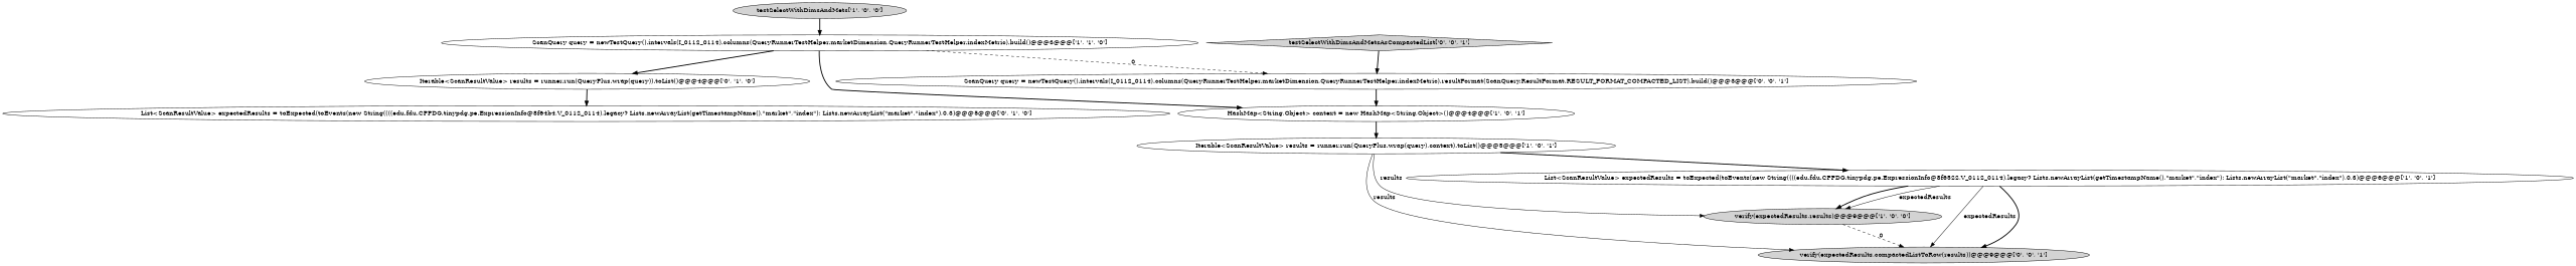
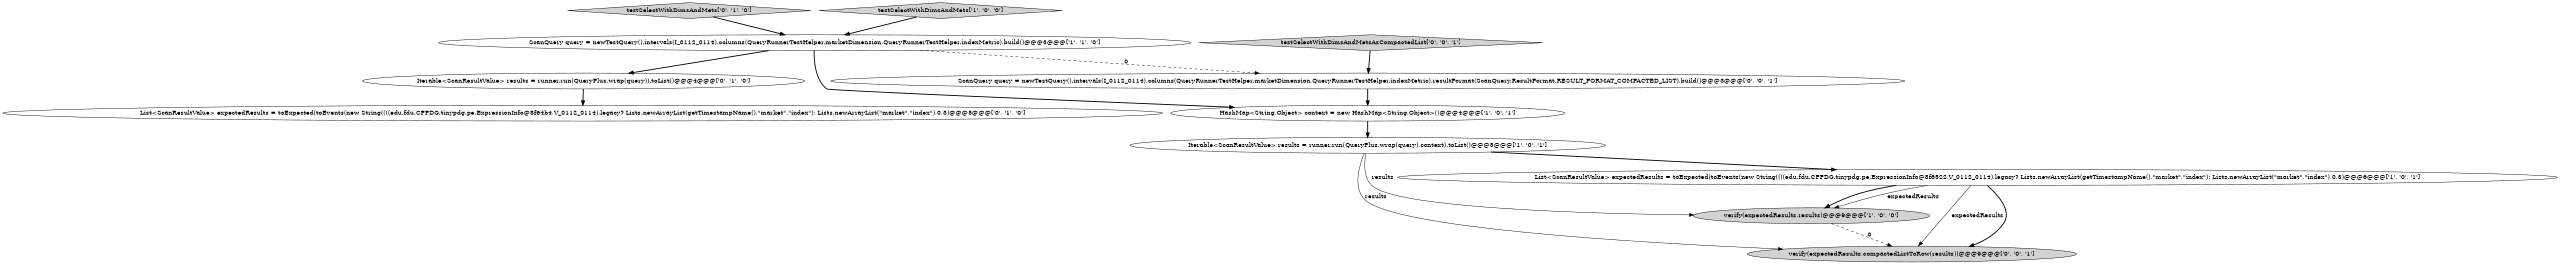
  digraph {
    node [fillcolor=white shape=ellipse style=filled]
    edge [style=bold]
    n1 [label="Iterable<ScanResultValue> results = runner.run(QueryPlus.wrap(query)).toList()@@@4@@@['0', '1', '0']"]
    n2 [label="List<ScanResultValue> expectedResults = toExpected(toEvents(new String((((edu.fdu.CPPDG.tinypdg.pe.ExpressionInfo@8f64b4,V_0112_0114),legacy? Lists.newArrayList(getTimestampName(),\"market\",\"index\"): Lists.newArrayList(\"market\",\"index\"),0,3)@@@5@@@['0', '1', '0']"]
    n3 [fillcolor=lightgray label="verify(expectedResults,compactedListToRow(results))@@@9@@@['0', '0', '1']"]
    n4 [label="Iterable<ScanResultValue> results = runner.run(QueryPlus.wrap(query),context).toList()@@@5@@@['1', '0', '1']"]
    n5 [label="List<ScanResultValue> expectedResults = toExpected(toEvents(new String((((edu.fdu.CPPDG.tinypdg.pe.ExpressionInfo@8f6522,V_0112_0114),legacy? Lists.newArrayList(getTimestampName(),\"market\",\"index\"): Lists.newArrayList(\"market\",\"index\"),0,3)@@@6@@@['1', '0', '1']"]
    n6 [fillcolor=lightgray label="verify(expectedResults,results)@@@9@@@['1', '0', '0']"]
+   n7 [fillcolor=lightgray label="testSelectWithDimsAndMets['0', '1', '0']" shape=diamond]
    n8 [label="ScanQuery query = newTestQuery().intervals(I_0112_0114).columns(QueryRunnerTestHelper.marketDimension,QueryRunnerTestHelper.indexMetric).build()@@@3@@@['1', '1', '0']"]
    n9 [label="HashMap<String,Object> context = new HashMap<String,Object>()@@@4@@@['1', '0', '1']"]
    n10 [label="ScanQuery query = newTestQuery().intervals(I_0112_0114).columns(QueryRunnerTestHelper.marketDimension,QueryRunnerTestHelper.indexMetric).resultFormat(ScanQuery.ResultFormat.RESULT_FORMAT_COMPACTED_LIST).build()@@@3@@@['0', '0', '1']"]
-   n11 [fillcolor=lightgray label="testSelectWithDimsAndMets['1', '0', '0']"]
+   n11 [fillcolor=lightgray label="testSelectWithDimsAndMets['1', '0', '0']" shape=diamond]
    n12 [fillcolor=lightgray label="testSelectWithDimsAndMetsAsCompactedList['0', '0', '1']" shape=diamond]
    n1 -> n2
    n4 -> n3 [label=results style=solid]
    n4 -> n5
    n4 -> n6 [label=results style=solid]
    n5 -> n3 [label=expectedResults style=solid]
    n5 -> n3
    n5 -> n6 [label=expectedResults style=solid]
    n5 -> n6
    n6 -> n3 [label=0 style=dashed]
+   n7 -> n8
    n8 -> n1
    n8 -> n9
    n8 -> n10 [label=0 style=dashed]
    n9 -> n4
    n10 -> n9
    n11 -> n8
    n12 -> n10
  }
